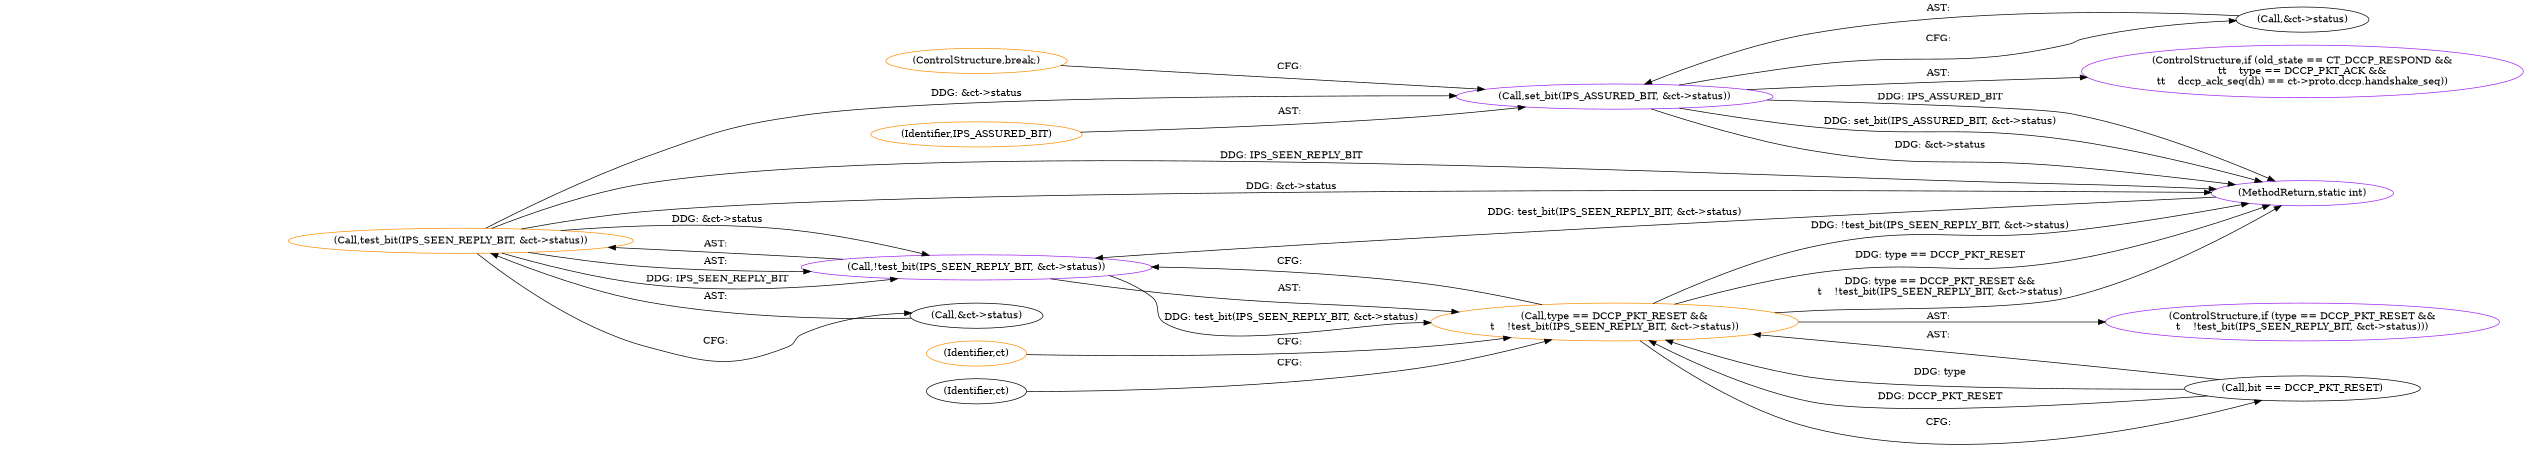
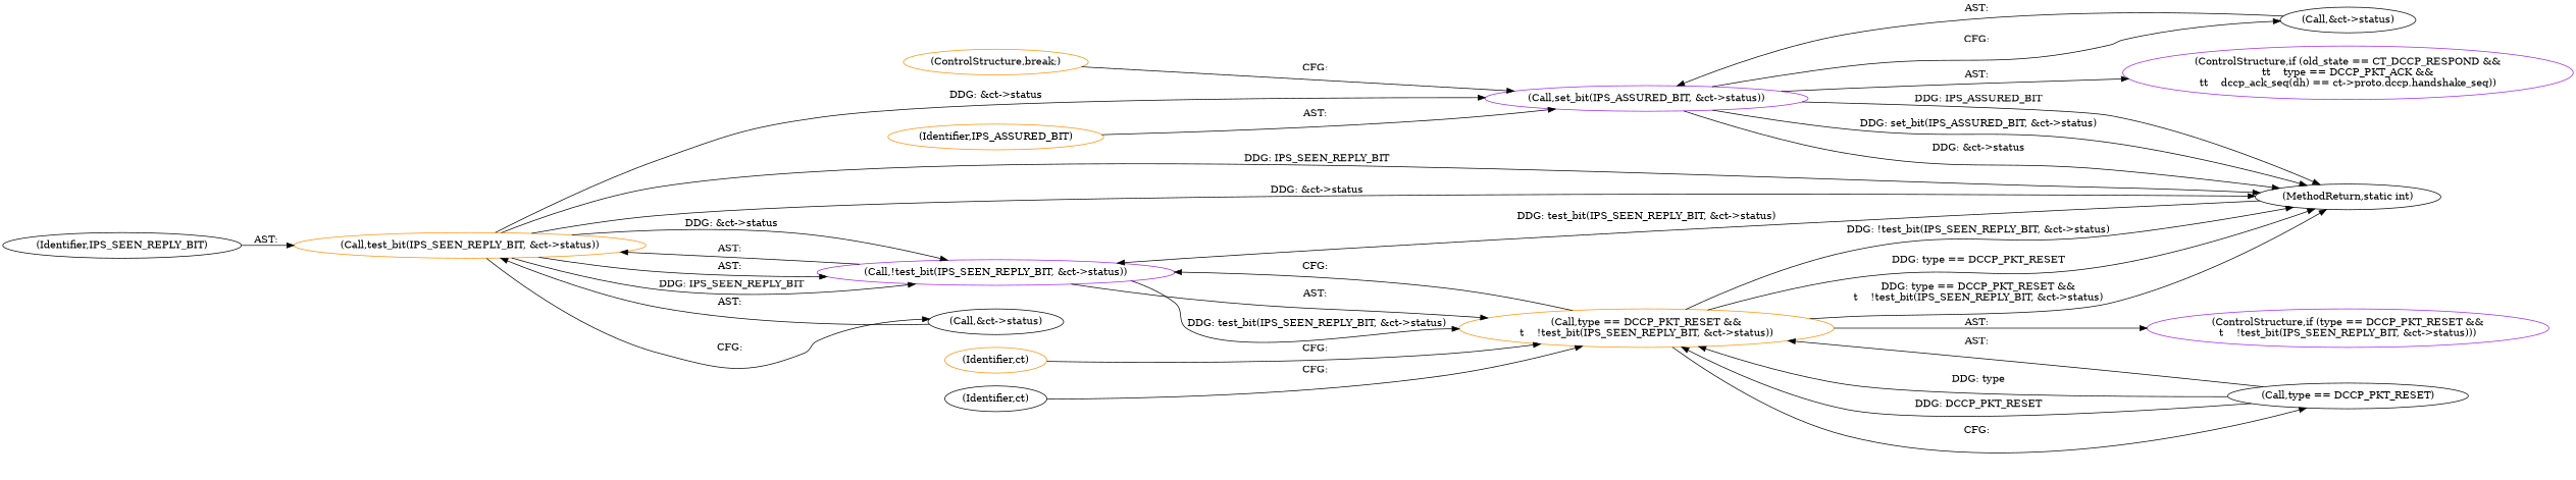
  digraph {
    rankdir=LR
    node [color=darkorange]
    n1 [label="(Call,test_bit(IPS_SEEN_REPLY_BIT, &ct->status))"]
    n2 [color=purple label="(Call,!test_bit(IPS_SEEN_REPLY_BIT, &ct->status))"]
    n3 [color=purple label="(Call,set_bit(IPS_ASSURED_BIT, &ct->status))"]
    n4 [color=black label="(Call,&ct->status)"]
-   n5 [color=purple label="(MethodReturn,static int)"]
+   n5 [color=black label="(MethodReturn,static int)"]
    n6 [label="(Call,type == DCCP_PKT_RESET &&\n\t    !test_bit(IPS_SEEN_REPLY_BIT, &ct->status))"]
    n7 [color=purple label="(ControlStructure,if (old_state == CT_DCCP_RESPOND &&\n\t\t    type == DCCP_PKT_ACK &&\n\t\t    dccp_ack_seq(dh) == ct->proto.dccp.handshake_seq))"]
    n8 [color=black label="(Call,&ct->status)"]
    n9 [color=purple label="(ControlStructure,if (type == DCCP_PKT_RESET &&\n\t    !test_bit(IPS_SEEN_REPLY_BIT, &ct->status)))"]
-   n10 [color=black label="(Call,bit == DCCP_PKT_RESET)"]
+   n10 [color=black label="(Call,type == DCCP_PKT_RESET)"]
    n11 [label="(Identifier,ct)"]
+   n12 [color=black label="(Identifier,IPS_SEEN_REPLY_BIT)"]
    n13 [color=black label="(Identifier,ct)"]
    n14 [label="(Identifier,IPS_ASSURED_BIT)"]
    n15 [label="(ControlStructure,break;)"]
    n1 -> n2 [label="AST: "]
    n1 -> n2 [label="DDG: IPS_SEEN_REPLY_BIT"]
    n1 -> n2 [label="DDG: &ct->status"]
    n1 -> n3 [label="DDG: &ct->status"]
    n1 -> n4 [label="CFG: "]
    n1 -> n5 [label="DDG: IPS_SEEN_REPLY_BIT"]
    n1 -> n5 [label="DDG: &ct->status"]
    n2 -> n1 [label="AST: "]
    n2 -> n6 [label="AST: "]
    n2 -> n6 [label="DDG: test_bit(IPS_SEEN_REPLY_BIT, &ct->status)"]
    n3 -> n5 [label="DDG: &ct->status"]
    n3 -> n5 [label="DDG: IPS_ASSURED_BIT"]
    n3 -> n5 [label="DDG: set_bit(IPS_ASSURED_BIT, &ct->status)"]
    n3 -> n7 [label="AST: "]
    n3 -> n8 [label="CFG: "]
    n4 -> n1 [label="AST: "]
    n5 -> n2 [label="DDG: test_bit(IPS_SEEN_REPLY_BIT, &ct->status)"]
    n6 -> n2 [label="CFG: "]
    n6 -> n5 [label="DDG: !test_bit(IPS_SEEN_REPLY_BIT, &ct->status)"]
    n6 -> n5 [label="DDG: type == DCCP_PKT_RESET"]
    n6 -> n5 [label="DDG: type == DCCP_PKT_RESET &&\n\t    !test_bit(IPS_SEEN_REPLY_BIT, &ct->status)"]
    n6 -> n9 [label="AST: "]
    n6 -> n10 [label="CFG: "]
    n8 -> n3 [label="AST: "]
    n10 -> n6 [label="AST: "]
    n10 -> n6 [label="DDG: type"]
    n10 -> n6 [label="DDG: DCCP_PKT_RESET"]
    n11 -> n6 [label="CFG: "]
+   n12 -> n1 [label="AST: "]
    n13 -> n6 [label="CFG: "]
    n14 -> n3 [label="AST: "]
    n15 -> n3 [label="CFG: "]
  }
